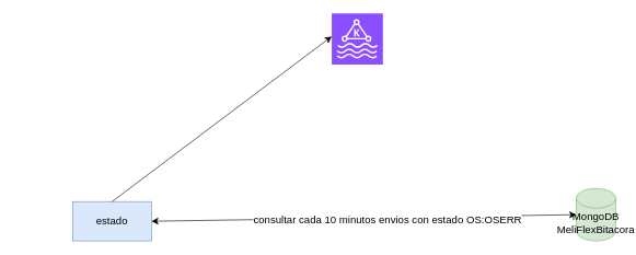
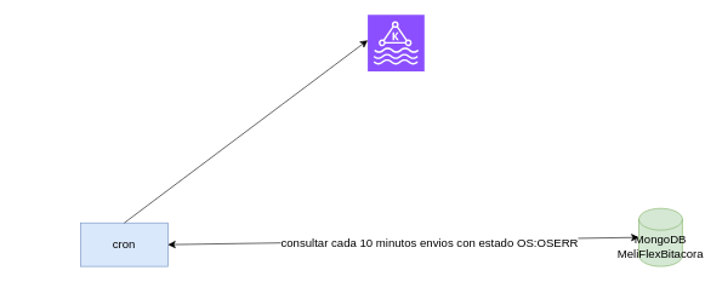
  <mxCell id="0" />
  <mxCell id="1" parent="0" />
- <mxCell id="2" value="estado" style="rounded=0;whiteSpace=wrap;html=1;fontSize=16;fillColor=#dae8fc;strokeColor=#6c8ebf;" vertex="1" parent="1"><mxGeometry x="110" y="307" width="120" height="60" as="geometry" /></mxCell>
+ <mxCell id="2" value="cron" style="rounded=0;whiteSpace=wrap;html=1;fontSize=16;fillColor=#dae8fc;strokeColor=#6c8ebf;" vertex="1" parent="1"><mxGeometry x="110" y="307" width="120" height="60" as="geometry" /></mxCell>
  <mxCell id="3" value="MongoDB MeliFlexBitacora" style="shape=cylinder3;whiteSpace=wrap;html=1;boundedLbl=1;backgroundOutline=1;size=15;fontSize=16;fillColor=#d5e8d4;strokeColor=#82b366;" vertex="1" parent="1"><mxGeometry x="878" y="287" width="60" height="80" as="geometry" /></mxCell>
  <mxCell id="4" value="" style="endArrow=classic;startArrow=classic;html=1;rounded=0;fontSize=12;startSize=8;endSize=8;curved=1;entryX=0;entryY=0.5;entryDx=0;entryDy=0;entryPerimeter=0;exitX=1;exitY=0.5;exitDx=0;exitDy=0;" edge="1" parent="1" source="2" target="3"><mxGeometry width="50" height="50" relative="1" as="geometry"><mxPoint x="330" y="352" as="sourcePoint" /><mxPoint x="380" y="302" as="targetPoint" /></mxGeometry></mxCell>
  <mxCell id="5" value="consultar cada 10 minutos envios con estado OS:OSERR" style="edgeLabel;html=1;align=center;verticalAlign=middle;resizable=0;points=[];fontSize=16;" vertex="1" connectable="0" parent="4"><mxGeometry x="0.107" y="-3" relative="1" as="geometry"><mxPoint as="offset" /></mxGeometry></mxCell>
  <mxCell id="6" value="" style="shape=image;html=1;verticalAlign=top;verticalLabelPosition=bottom;labelBackgroundColor=#ffffff;imageAspect=0;aspect=fixed;image=https://cdn1.iconfinder.com/data/icons/Futurosoft%20Icons%200.5.2/128x128/apps/clock.png;fontSize=16;" vertex="1" parent="1"><mxGeometry x="20" y="307" width="49" height="49" as="geometry" /></mxCell>
  <mxCell id="7" value="" style="sketch=0;points=[[0,0,0],[0.25,0,0],[0.5,0,0],[0.75,0,0],[1,0,0],[0,1,0],[0.25,1,0],[0.5,1,0],[0.75,1,0],[1,1,0],[0,0.25,0],[0,0.5,0],[0,0.75,0],[1,0.25,0],[1,0.5,0],[1,0.75,0]];outlineConnect=0;fontColor=#232F3E;fillColor=#8C4FFF;strokeColor=#ffffff;dashed=0;verticalLabelPosition=bottom;verticalAlign=top;align=center;html=1;fontSize=12;fontStyle=0;aspect=fixed;shape=mxgraph.aws4.resourceIcon;resIcon=mxgraph.aws4.managed_streaming_for_kafka;" vertex="1" parent="1"><mxGeometry x="505" y="20" width="78" height="78" as="geometry" /></mxCell>
  <mxCell id="8" value="" style="endArrow=classic;html=1;rounded=0;fontSize=12;startSize=8;endSize=8;curved=1;entryX=0;entryY=0.449;entryDx=0;entryDy=0;entryPerimeter=0;exitX=0.5;exitY=0;exitDx=0;exitDy=0;" edge="1" parent="1" source="2" target="7"><mxGeometry width="50" height="50" relative="1" as="geometry"><mxPoint x="282" y="281" as="sourcePoint" /><mxPoint x="332" y="231" as="targetPoint" /></mxGeometry></mxCell>
